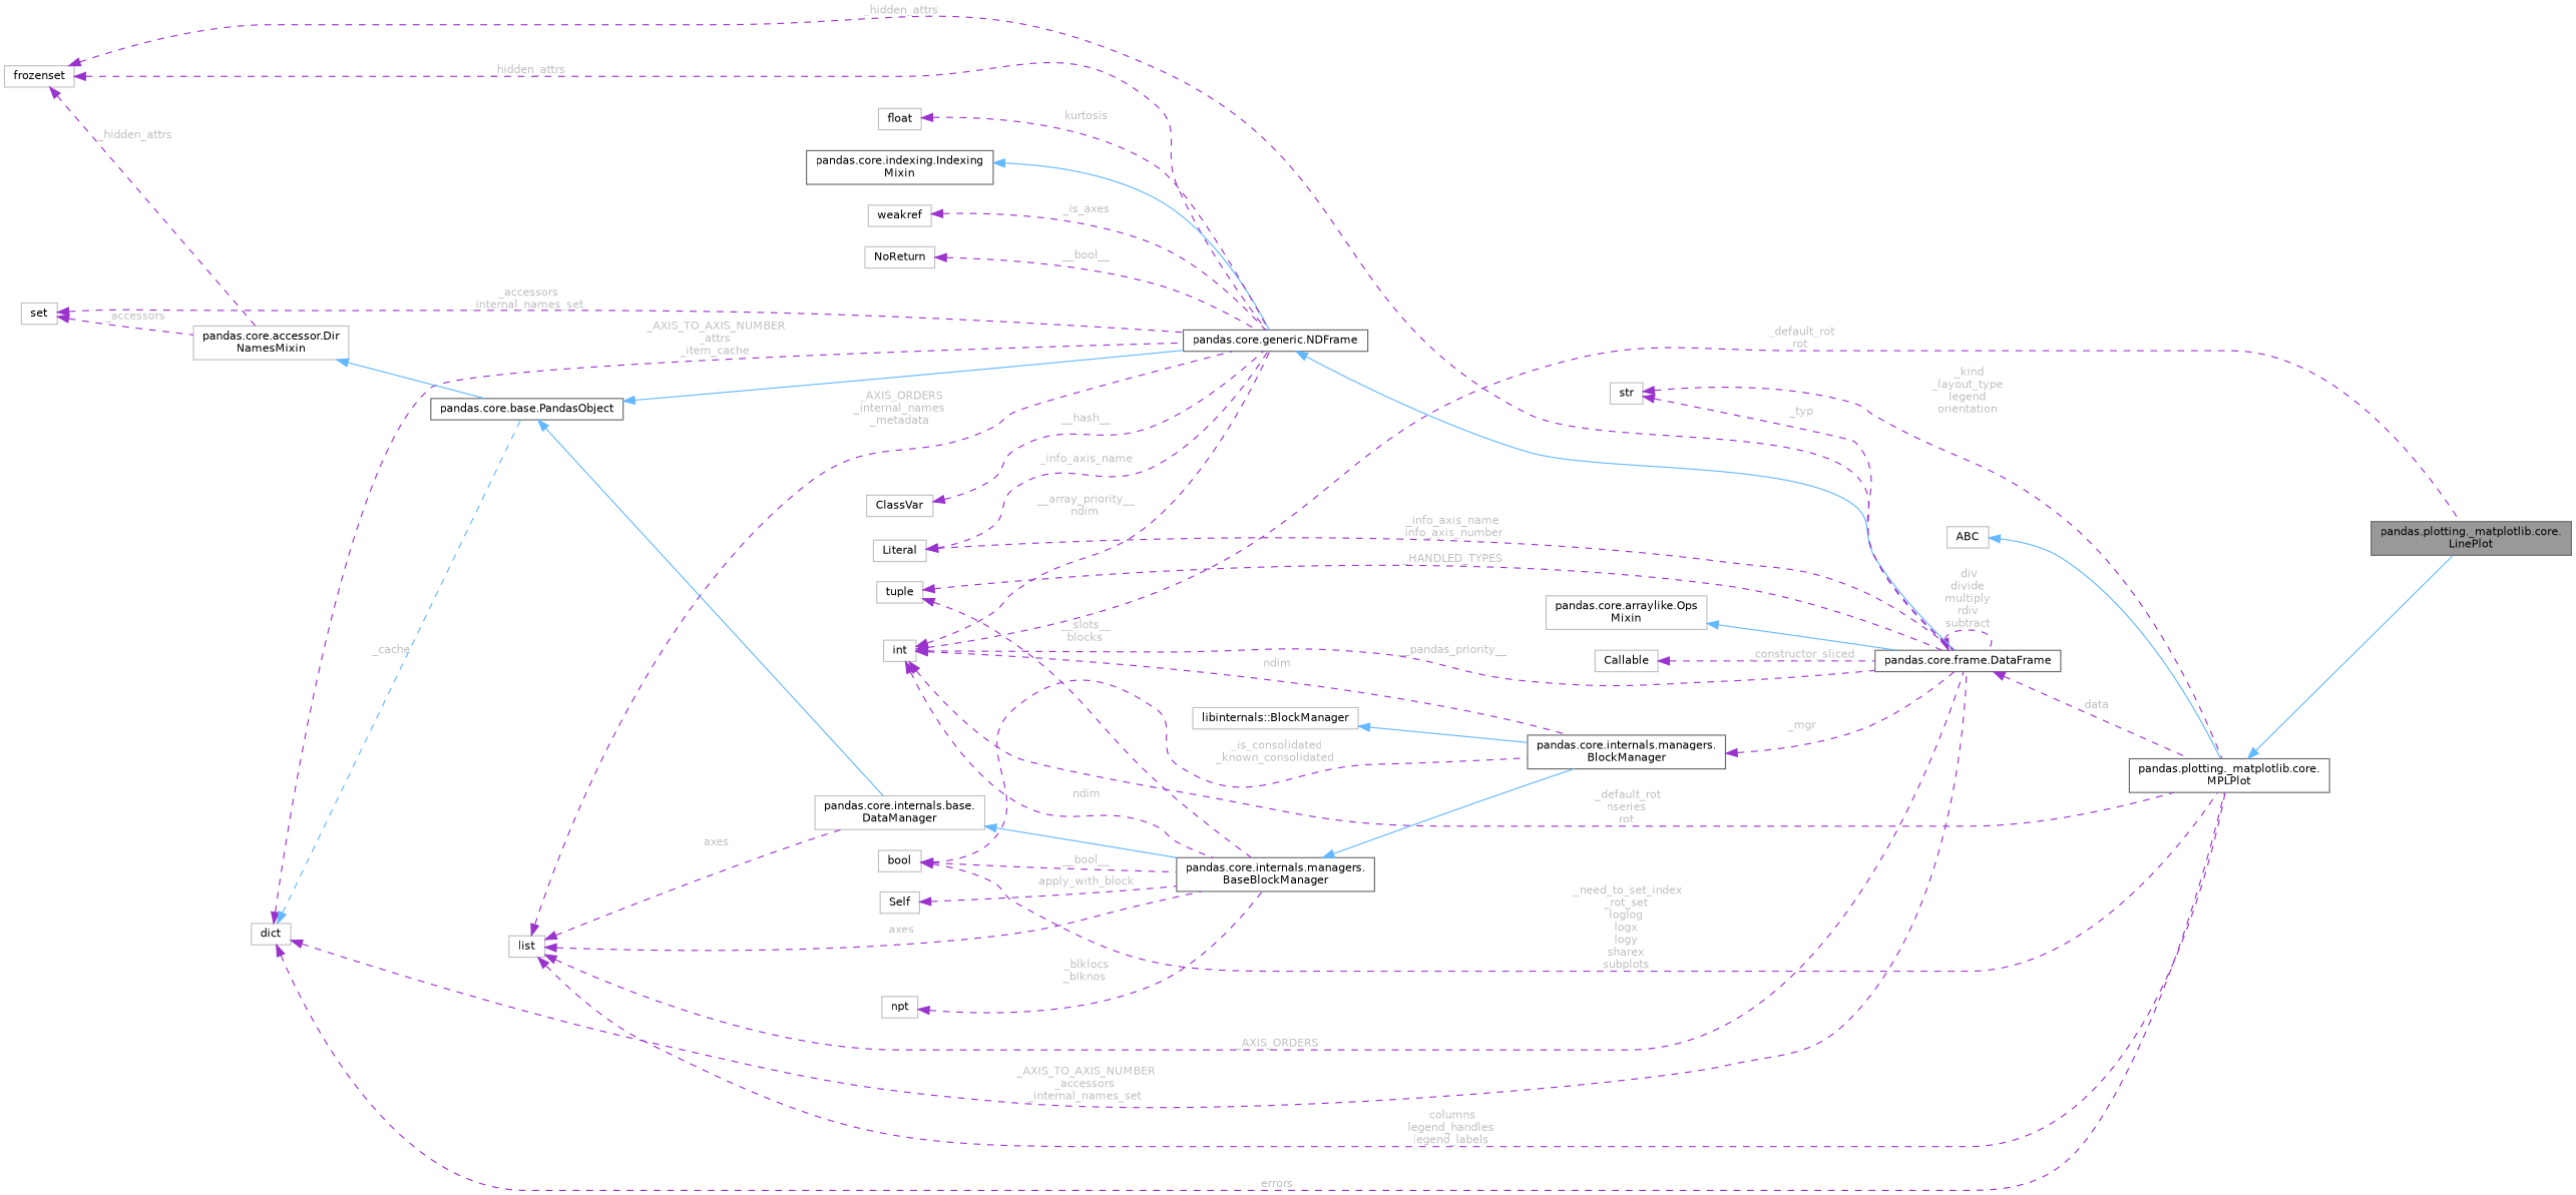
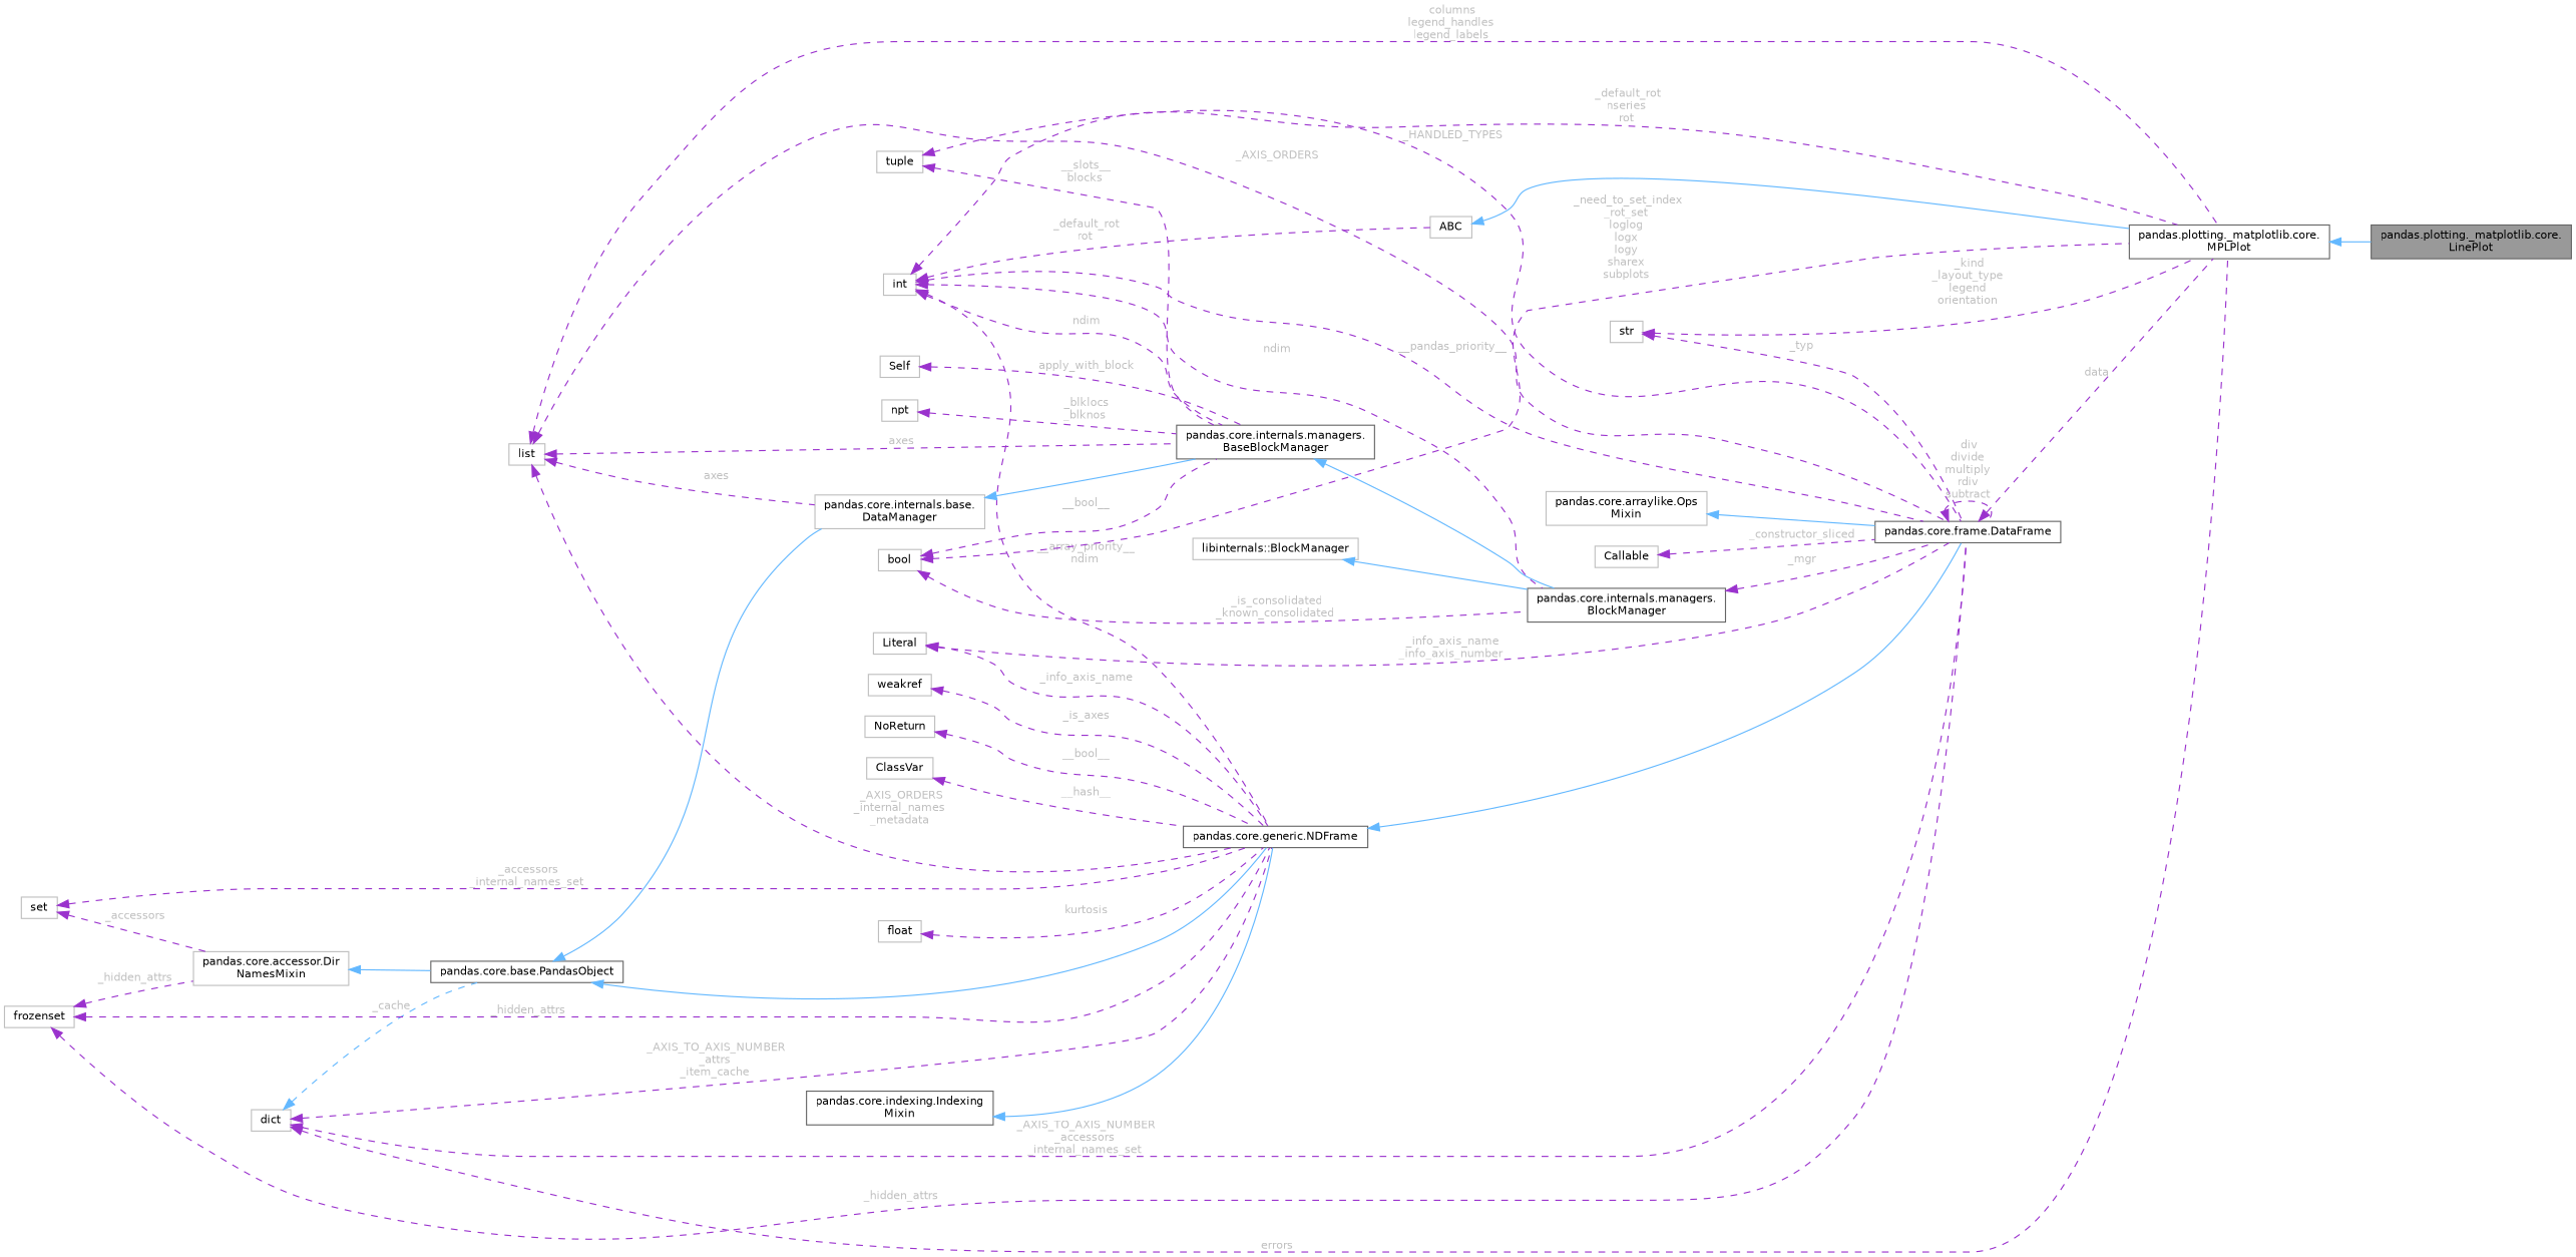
  digraph {
    rankdir=LR
    node [color=grey75 fillcolor=white fontname=Helvetica fontsize=10 shape=box style=filled]
    edge [color=darkorchid3 dir=back fontname=Helvetica fontsize=10 labelfontname=Helvetica labelfontsize=10 style=dashed fontcolor=grey]
    n1 [color=gray40 fillcolor=grey60 fontcolor=black height=0.2 label="pandas.plotting._matplotlib.core.\lLinePlot" width=0.4]
    n2 [color=gray40 height=0.2 label="pandas.plotting._matplotlib.core.\lMPLPlot" width=0.4]
    n3 [height=0.2 label=ABC width=0.4]
    n4 [height=0.2 label=str width=0.4]
    n5 [color=gray40 height=0.2 label="pandas.core.frame.DataFrame" width=0.4]
    n6 [height=0.2 label=int width=0.4]
    n7 [color=gray40 height=0.2 label="pandas.core.generic.NDFrame" width=0.4]
    n8 [color=gray40 height=0.2 label="pandas.core.internals.managers.\lBlockManager" width=0.4]
    n9 [color=gray40 height=0.2 label="pandas.core.internals.managers.\lBaseBlockManager" width=0.4]
    n10 [height=0.2 label=bool width=0.4]
    n11 [height=0.2 label=list width=0.4]
    n12 [height=0.2 label="pandas.core.internals.base.\lDataManager" width=0.4]
    n13 [height=0.2 label=dict width=0.4]
    n14 [color=gray40 height=0.2 label="pandas.core.base.PandasObject" width=0.4]
    n15 [height=0.2 label="pandas.core.accessor.Dir\lNamesMixin" width=0.4]
    n16 [height=0.2 label=set width=0.4]
    n17 [height=0.2 label=frozenset width=0.4]
    n18 [color=gray40 height=0.2 label="pandas.core.indexing.Indexing\lMixin" width=0.4]
    n19 [height=0.2 label=weakref width=0.4]
    n20 [height=0.2 label=Literal width=0.4]
    n21 [height=0.2 label=NoReturn width=0.4]
    n22 [height=0.2 label=ClassVar width=0.4]
    n23 [height=0.2 label=float width=0.4]
    n24 [height=0.2 label="pandas.core.arraylike.Ops\lMixin" width=0.4]
    n25 [height=0.2 label=tuple width=0.4]
    n26 [height=0.2 label="libinternals::BlockManager" width=0.4]
    n27 [height=0.2 label=npt width=0.4]
    n28 [height=0.2 label=Self width=0.4]
    n29 [height=0.2 label=Callable width=0.4]
    n2 -> n1 [color=steelblue1 style=solid fontcolor=""]
    n3 -> n2 [color=steelblue1 style=solid fontcolor=""]
    n4 -> n2 [label=" _kind\n_layout_type\nlegend\norientation"]
    n4 -> n5 [label=" _typ"]
    n5 -> n2 [label=" data"]
    n5 -> n5 [label=" div\ndivide\nmultiply\nrdiv\nsubtract"]
-   n6 -> n1 [label=" _default_rot\nrot"]
+   n6 -> n3 [label=" _default_rot\nrot"]
    n6 -> n2 [label=" _default_rot\nnseries\nrot"]
    n6 -> n5 [label=" __pandas_priority__"]
    n6 -> n7 [label=" __array_priority__\nndim"]
    n6 -> n8 [label=" ndim"]
    n6 -> n9 [label=" ndim"]
    n7 -> n5 [color=steelblue1 style=solid fontcolor=""]
    n8 -> n5 [label=" _mgr"]
    n9 -> n8 [color=steelblue1 style=solid fontcolor=""]
    n10 -> n2 [label=" _need_to_set_index\n_rot_set\nloglog\nlogx\nlogy\nsharex\nsubplots"]
    n10 -> n8 [label=" _is_consolidated\n_known_consolidated"]
    n10 -> n9 [label=" __bool__"]
    n11 -> n2 [label=" columns\nlegend_handles\nlegend_labels"]
    n11 -> n5 [label=" _AXIS_ORDERS"]
    n11 -> n7 [label=" _AXIS_ORDERS\n_internal_names\n_metadata"]
    n11 -> n9 [label=" axes"]
    n11 -> n12 [label=" axes"]
    n12 -> n9 [color=steelblue1 style=solid fontcolor=""]
    n13 -> n2 [label=" errors"]
    n13 -> n5 [label=" _AXIS_TO_AXIS_NUMBER\n_accessors\n_internal_names_set"]
    n13 -> n7 [label=" _AXIS_TO_AXIS_NUMBER\n_attrs\n_item_cache"]
    n13 -> n14 [color=steelblue1 label=" _cache"]
    n14 -> n7 [color=steelblue1 style=solid fontcolor=""]
    n14 -> n12 [color=steelblue1 style=solid fontcolor=""]
    n15 -> n14 [color=steelblue1 style=solid fontcolor=""]
    n16 -> n7 [label=" _accessors\n_internal_names_set"]
    n16 -> n15 [label=" _accessors"]
    n17 -> n5 [label=" _hidden_attrs"]
    n17 -> n7 [label=" _hidden_attrs"]
    n17 -> n15 [label=" _hidden_attrs"]
    n18 -> n7 [color=steelblue1 style=solid fontcolor=""]
    n19 -> n7 [label=" _is_axes"]
    n20 -> n5 [label=" _info_axis_name\n_info_axis_number"]
    n20 -> n7 [label=" _info_axis_name"]
    n21 -> n7 [label=" __bool__"]
    n22 -> n7 [label=" __hash__"]
    n23 -> n7 [label=" kurtosis"]
    n24 -> n5 [color=steelblue1 style=solid fontcolor=""]
    n25 -> n5 [label=" _HANDLED_TYPES"]
    n25 -> n9 [label=" __slots__\nblocks"]
    n26 -> n8 [color=steelblue1 style=solid fontcolor=""]
    n27 -> n9 [label=" _blklocs\n_blknos"]
    n28 -> n9 [label=" apply_with_block"]
    n29 -> n5 [label=" _constructor_sliced"]
  }
